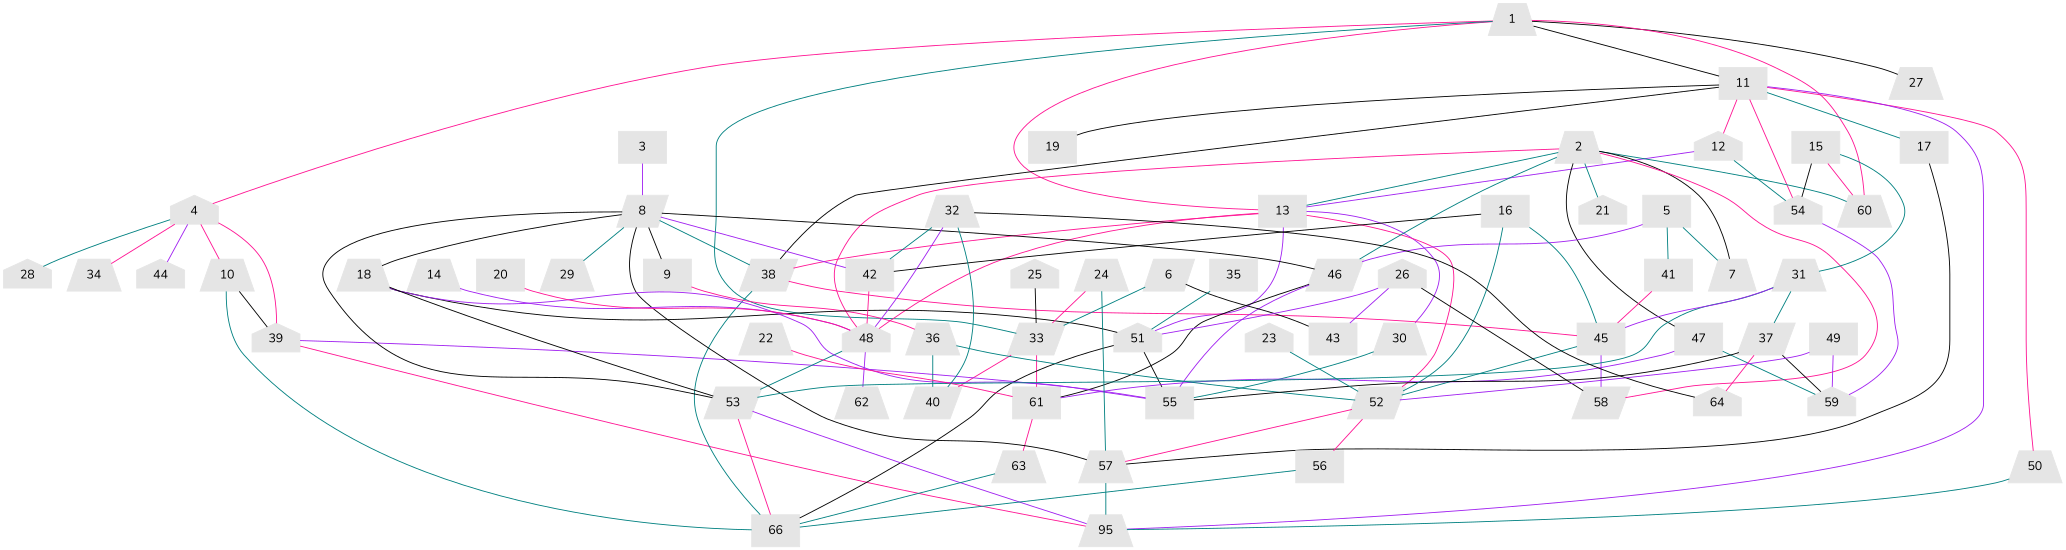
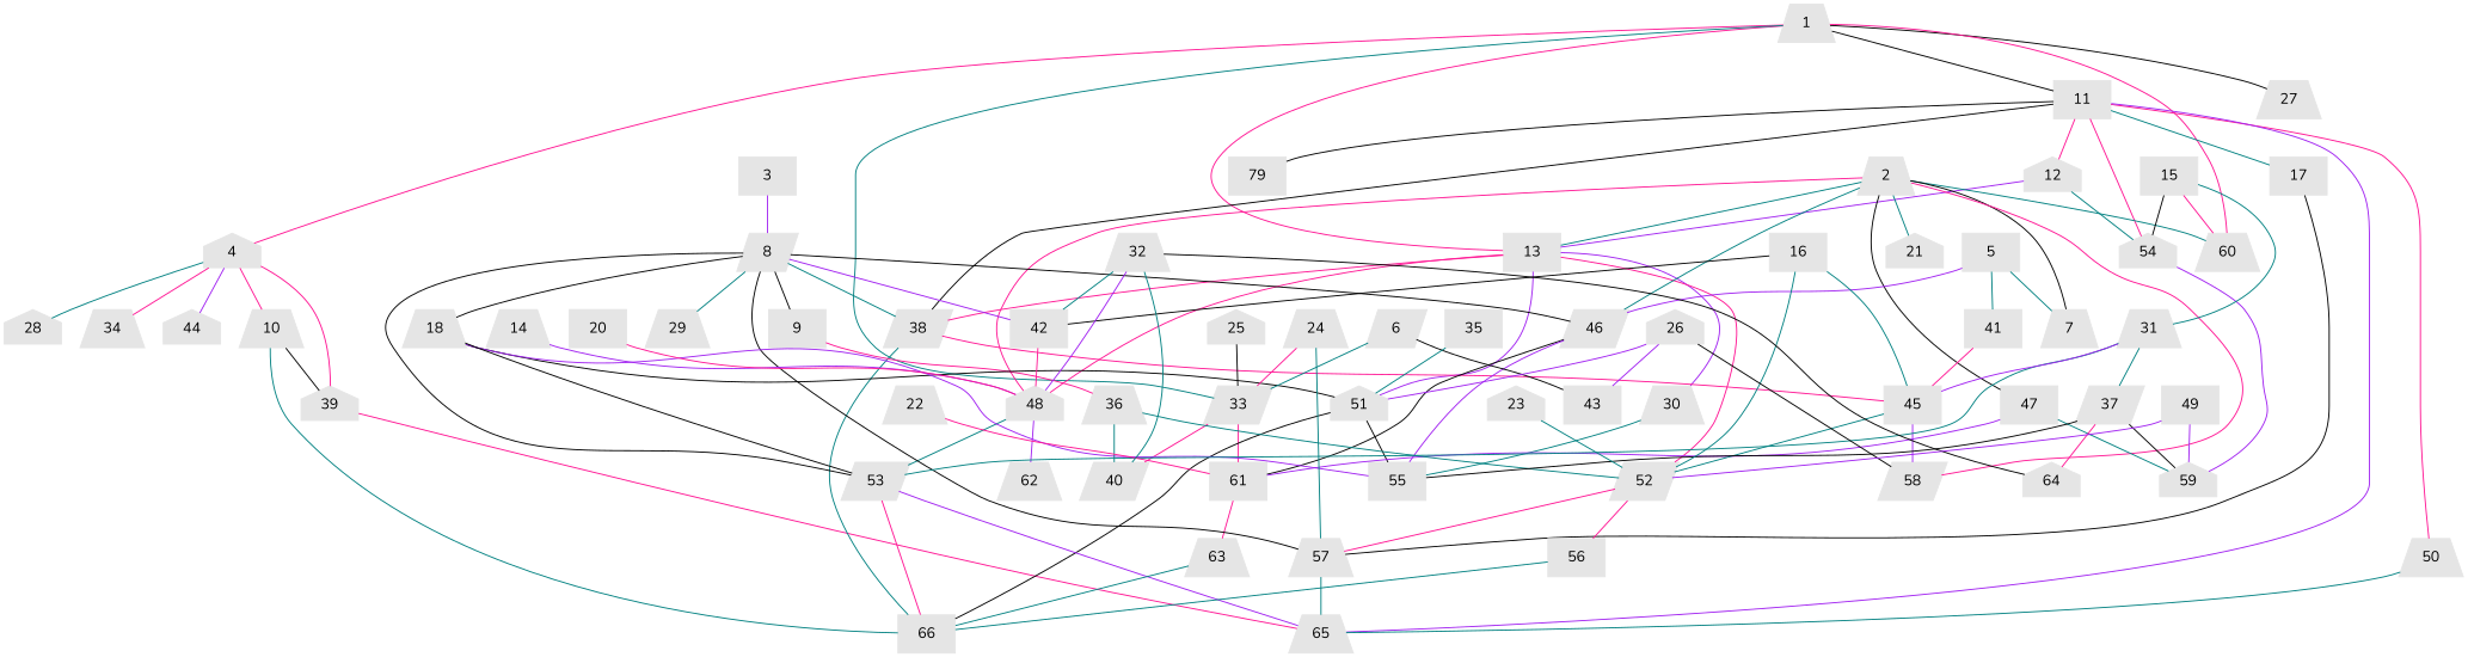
  graph {
    fontname=Nunito
    node [color=gray90 fontname=Nunito shape=trapezium style=filled]
    edge [color=teal fontname=Nunito weight=1.0]
    4 [shape=house]
    1
    11 [shape=box]
    13 [shape=box]
    27
    33 [shape=parallelogram]
    60
    10
    28 [shape=house]
    34
    39 [shape=house]
    44 [shape=house]
    38 [shape=parallelogram]
    12 [shape=house]
    17 [shape=box]
-   19 [shape=box]
+   19 [shape=box label=79]
    50
    54 [shape=house]
-   65 [label=95]
+   65
    48 [shape=house]
    30
    51 [shape=house]
    52 [shape=parallelogram]
    61 [shape=box]
    40 [shape=parallelogram]
    2
    7
    21 [shape=house]
    46 [shape=parallelogram]
    47 [shape=box]
    58 [shape=parallelogram]
    55 [shape=box]
    59 [shape=house]
    53 [shape=parallelogram]
    62
    3 [shape=box]
    8 [shape=parallelogram]
    9 [shape=box]
    18
    29
    42 [shape=box]
    57
    66 [shape=box]
    5 [shape=box]
    41 [shape=box]
    45 [shape=box]
    6 [shape=parallelogram]
    43 [shape=box]
    36
    56 [shape=box]
    14
    15 [shape=box]
    31
    37 [shape=parallelogram]
    16 [shape=box]
    20 [shape=box]
    22
    63
    23 [shape=house]
    24
    25 [shape=house]
    26 [shape=house]
    64 [shape=house]
    32
    35 [shape=box]
    49 [shape=box]
    4 -- 10 [color=deeppink]
    4 -- 28
    4 -- 34 [color=deeppink]
    4 -- 39 [color=deeppink]
    4 -- 44 [color=purple]
    1 -- 4 [color=deeppink]
    1 -- 11 [color=black]
    1 -- 13 [color=deeppink]
    1 -- 27 [color=black]
    1 -- 33
    1 -- 60 [color=deeppink]
    11 -- 38 [color=black]
    11 -- 12 [color=deeppink]
    11 -- 17
    11 -- 19 [color=black]
    11 -- 50 [color=deeppink]
    11 -- 54 [color=deeppink]
    11 -- 65 [color=purple]
    13 -- 38 [color=deeppink]
    13 -- 48 [color=deeppink weight=2.0]
    13 -- 30 [color=purple]
    13 -- 51 [color=purple]
    13 -- 52 [color=deeppink]
    33 -- 61 [color=deeppink]
    33 -- 40 [color=deeppink]
    10 -- 39 [color=black]
    10 -- 66
    39 -- 65 [color=deeppink]
-   39 -- 55 [color=purple]
    38 -- 66
    38 -- 45 [color=deeppink]
    12 -- 13 [color=purple]
    12 -- 54
    17 -- 57 [color=black]
    50 -- 65
    54 -- 59 [color=purple]
    48 -- 53
    48 -- 62 [color=purple]
    30 -- 55
    51 -- 55 [color=black]
    51 -- 66 [color=black]
    52 -- 57 [color=deeppink]
    52 -- 56 [color=deeppink]
    61 -- 63 [color=deeppink]
    2 -- 13
    2 -- 60
    2 -- 48 [color=deeppink]
    2 -- 7 [color=black]
    2 -- 21
    2 -- 46
    2 -- 47 [color=black]
    2 -- 58 [color=deeppink]
    46 -- 61 [color=black]
    46 -- 55 [color=purple]
    47 -- 61 [color=purple]
    47 -- 59
    53 -- 65 [color=purple]
    53 -- 66 [color=deeppink]
    3 -- 8 [color=purple]
    8 -- 38
    8 -- 46 [color=black]
    8 -- 53 [color=black]
    8 -- 9 [color=black]
    8 -- 18 [color=black]
    8 -- 29
    8 -- 42 [color=purple]
    8 -- 57 [color=black]
    9 -- 36 [color=deeppink]
    18 -- 51 [color=black]
    18 -- 55 [color=purple]
    18 -- 53 [color=black]
    42 -- 48 [color=deeppink]
    57 -- 65
    5 -- 7
    5 -- 46 [color=purple]
    5 -- 41
    41 -- 45 [color=deeppink]
    45 -- 52
    45 -- 58 [color=purple]
    6 -- 33
    6 -- 43 [color=black]
    36 -- 52
    36 -- 40
    56 -- 66
    14 -- 48 [color=purple]
    15 -- 60 [color=deeppink]
    15 -- 54 [color=black]
    15 -- 31
    31 -- 53
    31 -- 45 [color=purple]
    31 -- 37
    37 -- 55 [color=black]
    37 -- 59 [color=black]
    37 -- 64 [color=deeppink]
    16 -- 52
    16 -- 42 [color=black]
    16 -- 45
    20 -- 48 [color=deeppink]
    22 -- 61 [color=deeppink]
    63 -- 66
    23 -- 52
    24 -- 33 [color=deeppink]
    24 -- 57
    25 -- 33 [color=black]
    26 -- 51 [color=purple]
    26 -- 58 [color=black]
    26 -- 43 [color=purple]
    32 -- 48 [color=purple]
    32 -- 40
    32 -- 42
    32 -- 64 [color=black]
    35 -- 51
    49 -- 52 [color=purple]
    49 -- 59 [color=purple]
  }
